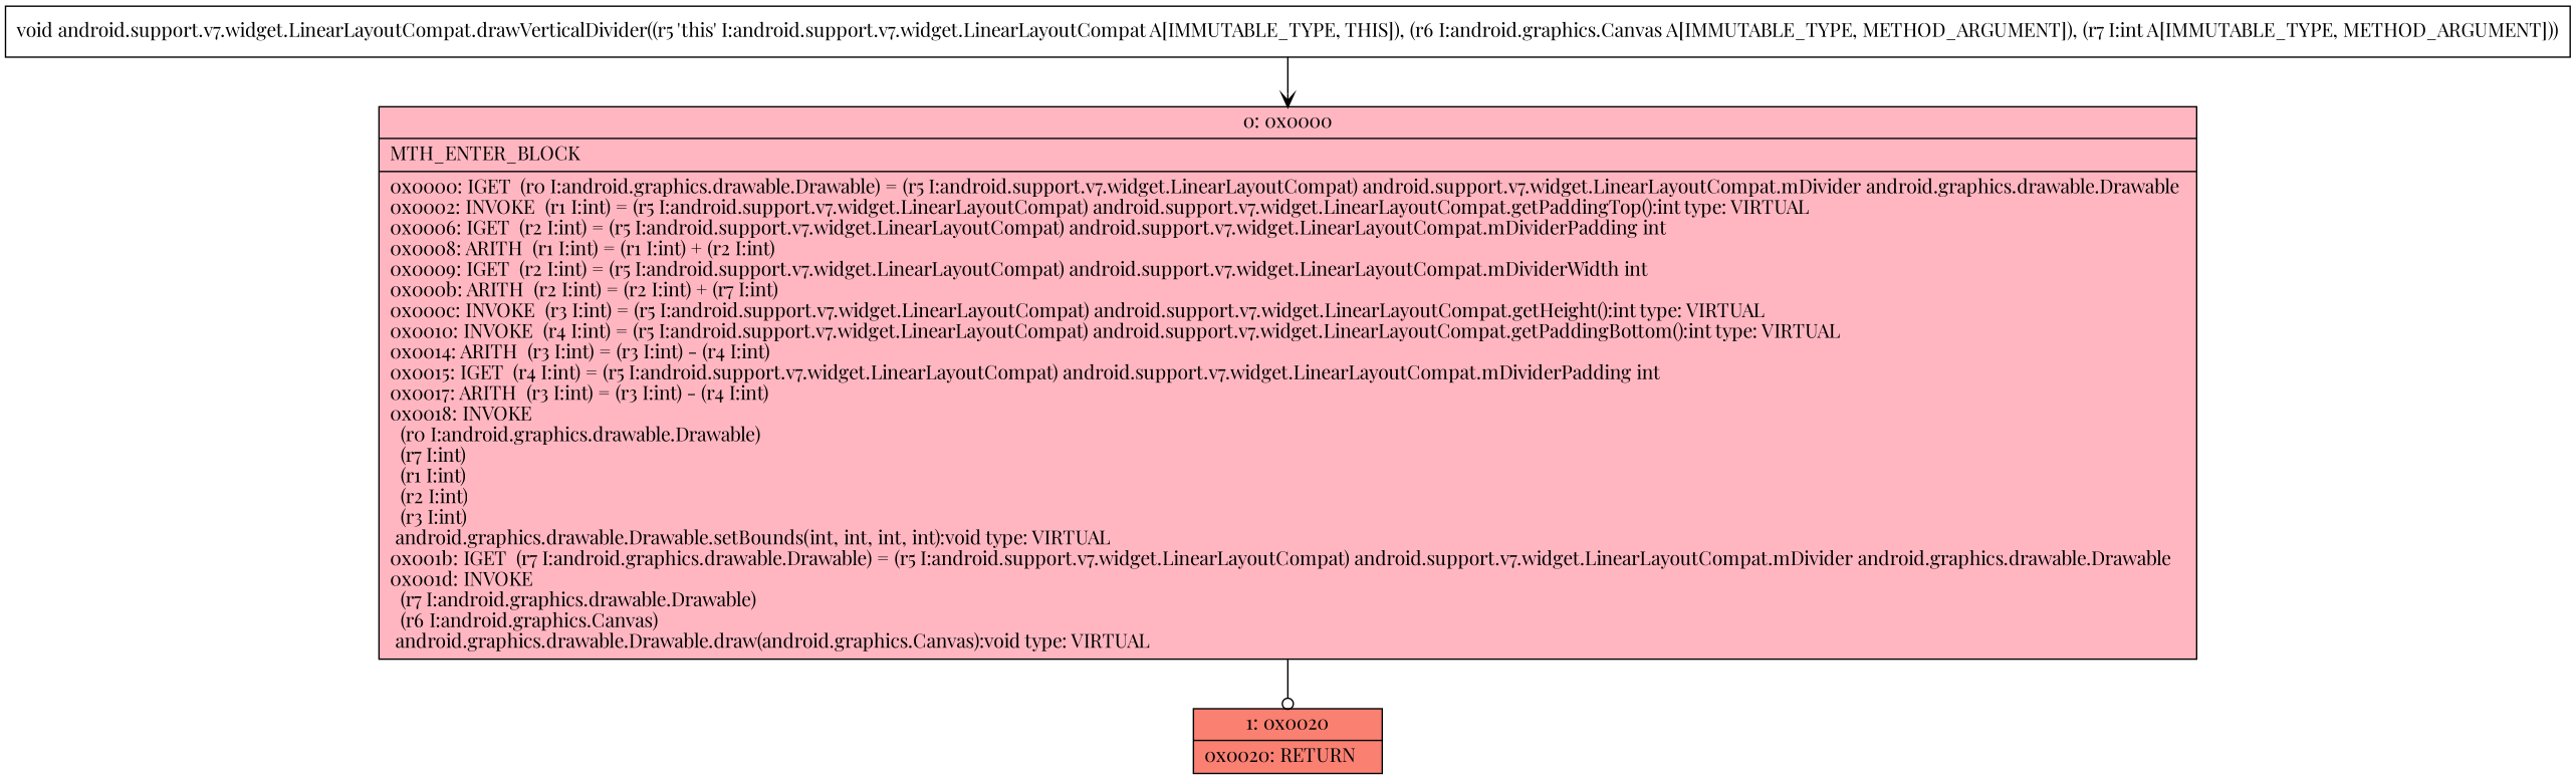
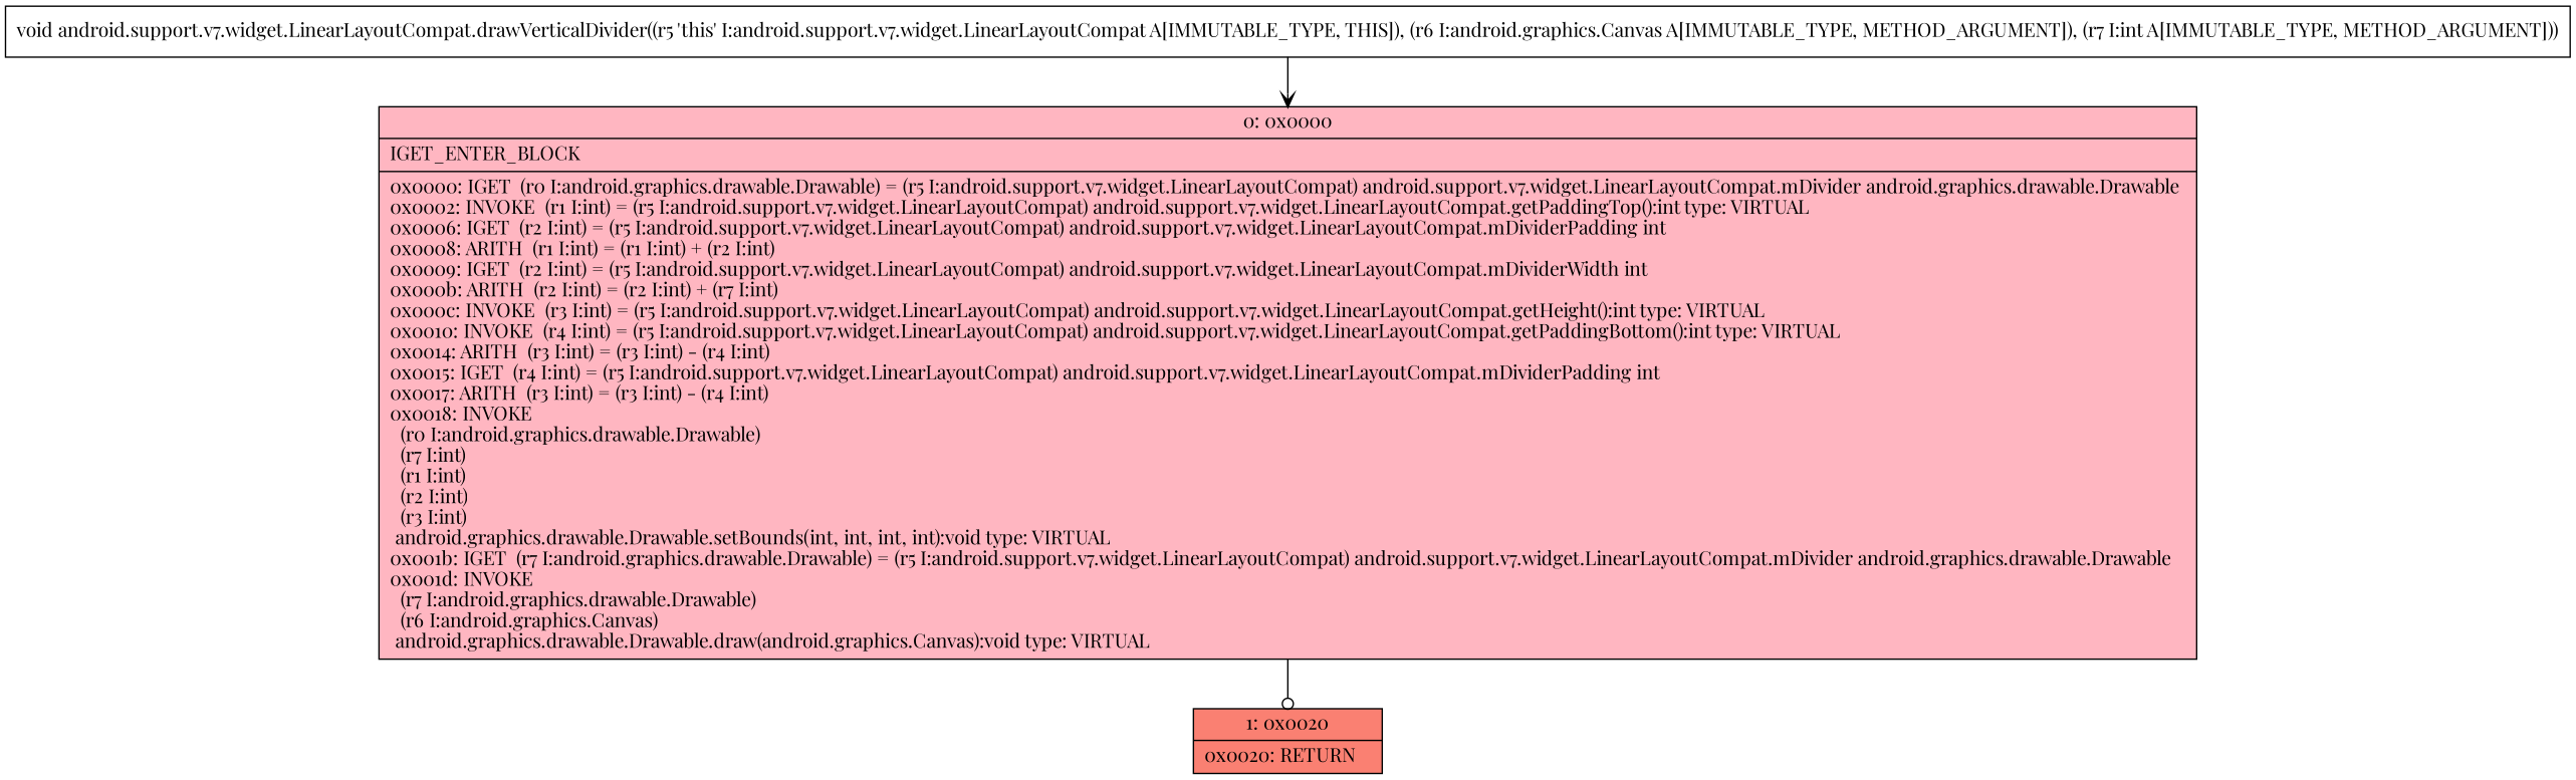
  digraph {
    fontname="Playfair Display"
    node [shape=record style=filled fontname="Playfair Display"]
    edge [fontname="Playfair Display"]
-   n1 [label="{0\:\ 0x0000|MTH_ENTER_BLOCK\l|0x0000: IGET  (r0 I:android.graphics.drawable.Drawable) = (r5 I:android.support.v7.widget.LinearLayoutCompat) android.support.v7.widget.LinearLayoutCompat.mDivider android.graphics.drawable.Drawable \l0x0002: INVOKE  (r1 I:int) = (r5 I:android.support.v7.widget.LinearLayoutCompat) android.support.v7.widget.LinearLayoutCompat.getPaddingTop():int type: VIRTUAL \l0x0006: IGET  (r2 I:int) = (r5 I:android.support.v7.widget.LinearLayoutCompat) android.support.v7.widget.LinearLayoutCompat.mDividerPadding int \l0x0008: ARITH  (r1 I:int) = (r1 I:int) + (r2 I:int) \l0x0009: IGET  (r2 I:int) = (r5 I:android.support.v7.widget.LinearLayoutCompat) android.support.v7.widget.LinearLayoutCompat.mDividerWidth int \l0x000b: ARITH  (r2 I:int) = (r2 I:int) + (r7 I:int) \l0x000c: INVOKE  (r3 I:int) = (r5 I:android.support.v7.widget.LinearLayoutCompat) android.support.v7.widget.LinearLayoutCompat.getHeight():int type: VIRTUAL \l0x0010: INVOKE  (r4 I:int) = (r5 I:android.support.v7.widget.LinearLayoutCompat) android.support.v7.widget.LinearLayoutCompat.getPaddingBottom():int type: VIRTUAL \l0x0014: ARITH  (r3 I:int) = (r3 I:int) \- (r4 I:int) \l0x0015: IGET  (r4 I:int) = (r5 I:android.support.v7.widget.LinearLayoutCompat) android.support.v7.widget.LinearLayoutCompat.mDividerPadding int \l0x0017: ARITH  (r3 I:int) = (r3 I:int) \- (r4 I:int) \l0x0018: INVOKE  \l  (r0 I:android.graphics.drawable.Drawable)\l  (r7 I:int)\l  (r1 I:int)\l  (r2 I:int)\l  (r3 I:int)\l android.graphics.drawable.Drawable.setBounds(int, int, int, int):void type: VIRTUAL \l0x001b: IGET  (r7 I:android.graphics.drawable.Drawable) = (r5 I:android.support.v7.widget.LinearLayoutCompat) android.support.v7.widget.LinearLayoutCompat.mDivider android.graphics.drawable.Drawable \l0x001d: INVOKE  \l  (r7 I:android.graphics.drawable.Drawable)\l  (r6 I:android.graphics.Canvas)\l android.graphics.drawable.Drawable.draw(android.graphics.Canvas):void type: VIRTUAL \l}" fillcolor=lightpink]
+   n1 [label="{0\:\ 0x0000|IGET_ENTER_BLOCK\l|0x0000: IGET  (r0 I:android.graphics.drawable.Drawable) = (r5 I:android.support.v7.widget.LinearLayoutCompat) android.support.v7.widget.LinearLayoutCompat.mDivider android.graphics.drawable.Drawable \l0x0002: INVOKE  (r1 I:int) = (r5 I:android.support.v7.widget.LinearLayoutCompat) android.support.v7.widget.LinearLayoutCompat.getPaddingTop():int type: VIRTUAL \l0x0006: IGET  (r2 I:int) = (r5 I:android.support.v7.widget.LinearLayoutCompat) android.support.v7.widget.LinearLayoutCompat.mDividerPadding int \l0x0008: ARITH  (r1 I:int) = (r1 I:int) + (r2 I:int) \l0x0009: IGET  (r2 I:int) = (r5 I:android.support.v7.widget.LinearLayoutCompat) android.support.v7.widget.LinearLayoutCompat.mDividerWidth int \l0x000b: ARITH  (r2 I:int) = (r2 I:int) + (r7 I:int) \l0x000c: INVOKE  (r3 I:int) = (r5 I:android.support.v7.widget.LinearLayoutCompat) android.support.v7.widget.LinearLayoutCompat.getHeight():int type: VIRTUAL \l0x0010: INVOKE  (r4 I:int) = (r5 I:android.support.v7.widget.LinearLayoutCompat) android.support.v7.widget.LinearLayoutCompat.getPaddingBottom():int type: VIRTUAL \l0x0014: ARITH  (r3 I:int) = (r3 I:int) \- (r4 I:int) \l0x0015: IGET  (r4 I:int) = (r5 I:android.support.v7.widget.LinearLayoutCompat) android.support.v7.widget.LinearLayoutCompat.mDividerPadding int \l0x0017: ARITH  (r3 I:int) = (r3 I:int) \- (r4 I:int) \l0x0018: INVOKE  \l  (r0 I:android.graphics.drawable.Drawable)\l  (r7 I:int)\l  (r1 I:int)\l  (r2 I:int)\l  (r3 I:int)\l android.graphics.drawable.Drawable.setBounds(int, int, int, int):void type: VIRTUAL \l0x001b: IGET  (r7 I:android.graphics.drawable.Drawable) = (r5 I:android.support.v7.widget.LinearLayoutCompat) android.support.v7.widget.LinearLayoutCompat.mDivider android.graphics.drawable.Drawable \l0x001d: INVOKE  \l  (r7 I:android.graphics.drawable.Drawable)\l  (r6 I:android.graphics.Canvas)\l android.graphics.drawable.Drawable.draw(android.graphics.Canvas):void type: VIRTUAL \l}" fillcolor=lightpink]
    n2 [label="{1\:\ 0x0020|0x0020: RETURN   \l}" fillcolor=salmon]
    n3 [label="{void android.support.v7.widget.LinearLayoutCompat.drawVerticalDivider((r5 'this' I:android.support.v7.widget.LinearLayoutCompat A[IMMUTABLE_TYPE, THIS]), (r6 I:android.graphics.Canvas A[IMMUTABLE_TYPE, METHOD_ARGUMENT]), (r7 I:int A[IMMUTABLE_TYPE, METHOD_ARGUMENT])) }" fillcolor=white]
    n1 -> n2 [arrowhead=odot]
    n3 -> n1 [arrowhead=vee]
  }
